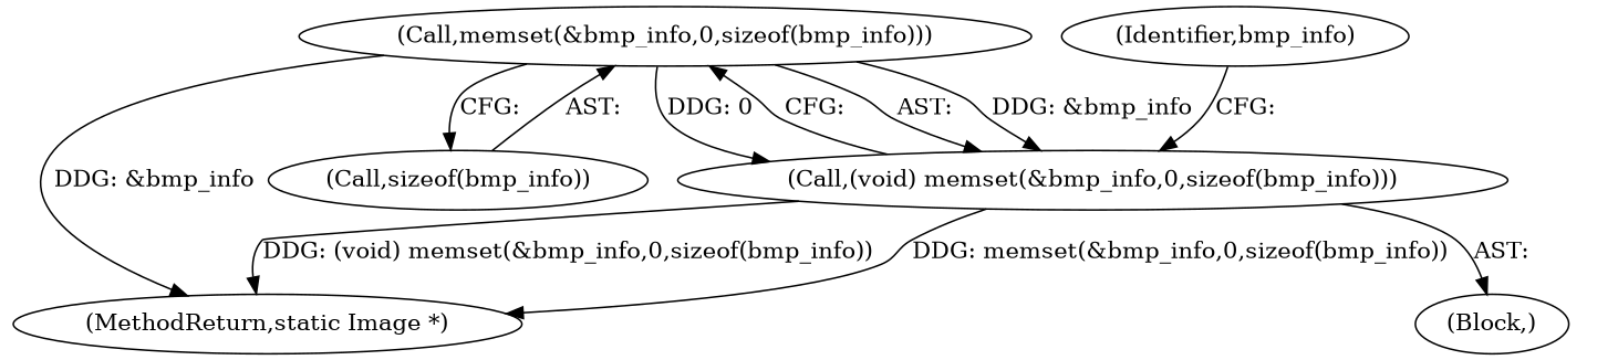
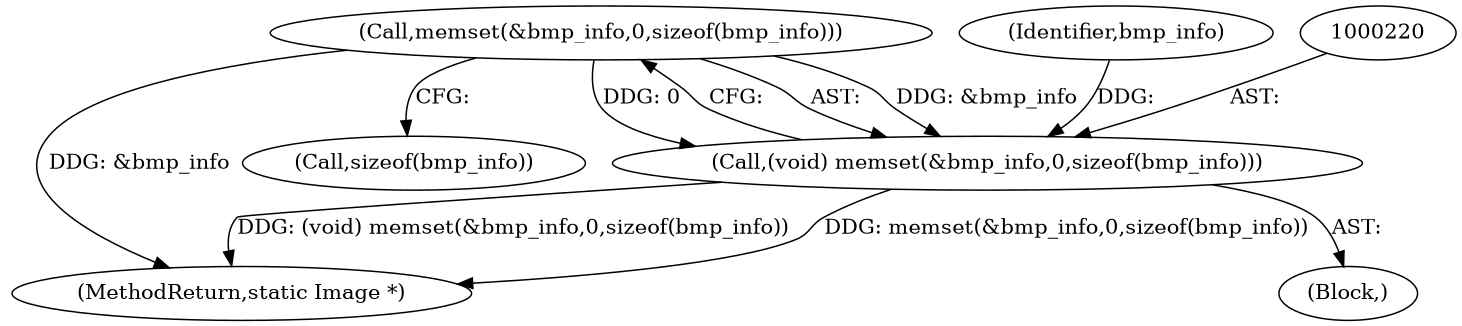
  digraph {
    n1 [label="(Call,memset(&bmp_info,0,sizeof(bmp_info)))"]
    n2 [label="(Call,(void) memset(&bmp_info,0,sizeof(bmp_info)))"]
    n3 [label="(MethodReturn,static Image *)"]
    n4 [label="(Call,sizeof(bmp_info))"]
    n5 [label="(Block,)"]
    n6 [label="(Identifier,bmp_info)"]
+   1000220
    n1 -> n2 [label="AST: "]
    n1 -> n2 [label="DDG: &bmp_info"]
    n1 -> n2 [label="DDG: 0"]
    n1 -> n3 [label="DDG: &bmp_info"]
    n1 -> n4 [label="CFG: "]
    n2 -> n1 [label="CFG: "]
    n2 -> n3 [label="DDG: memset(&bmp_info,0,sizeof(bmp_info))"]
    n2 -> n3 [label="DDG: (void) memset(&bmp_info,0,sizeof(bmp_info))"]
    n2 -> n5 [label="AST: "]
-   n4 -> n1 [label="AST: "]
-   n6 -> n2 [label="CFG: "]
+   n6 -> n2 [label="DDG: "]
+   1000220 -> n2 [label="AST: "]
  }
